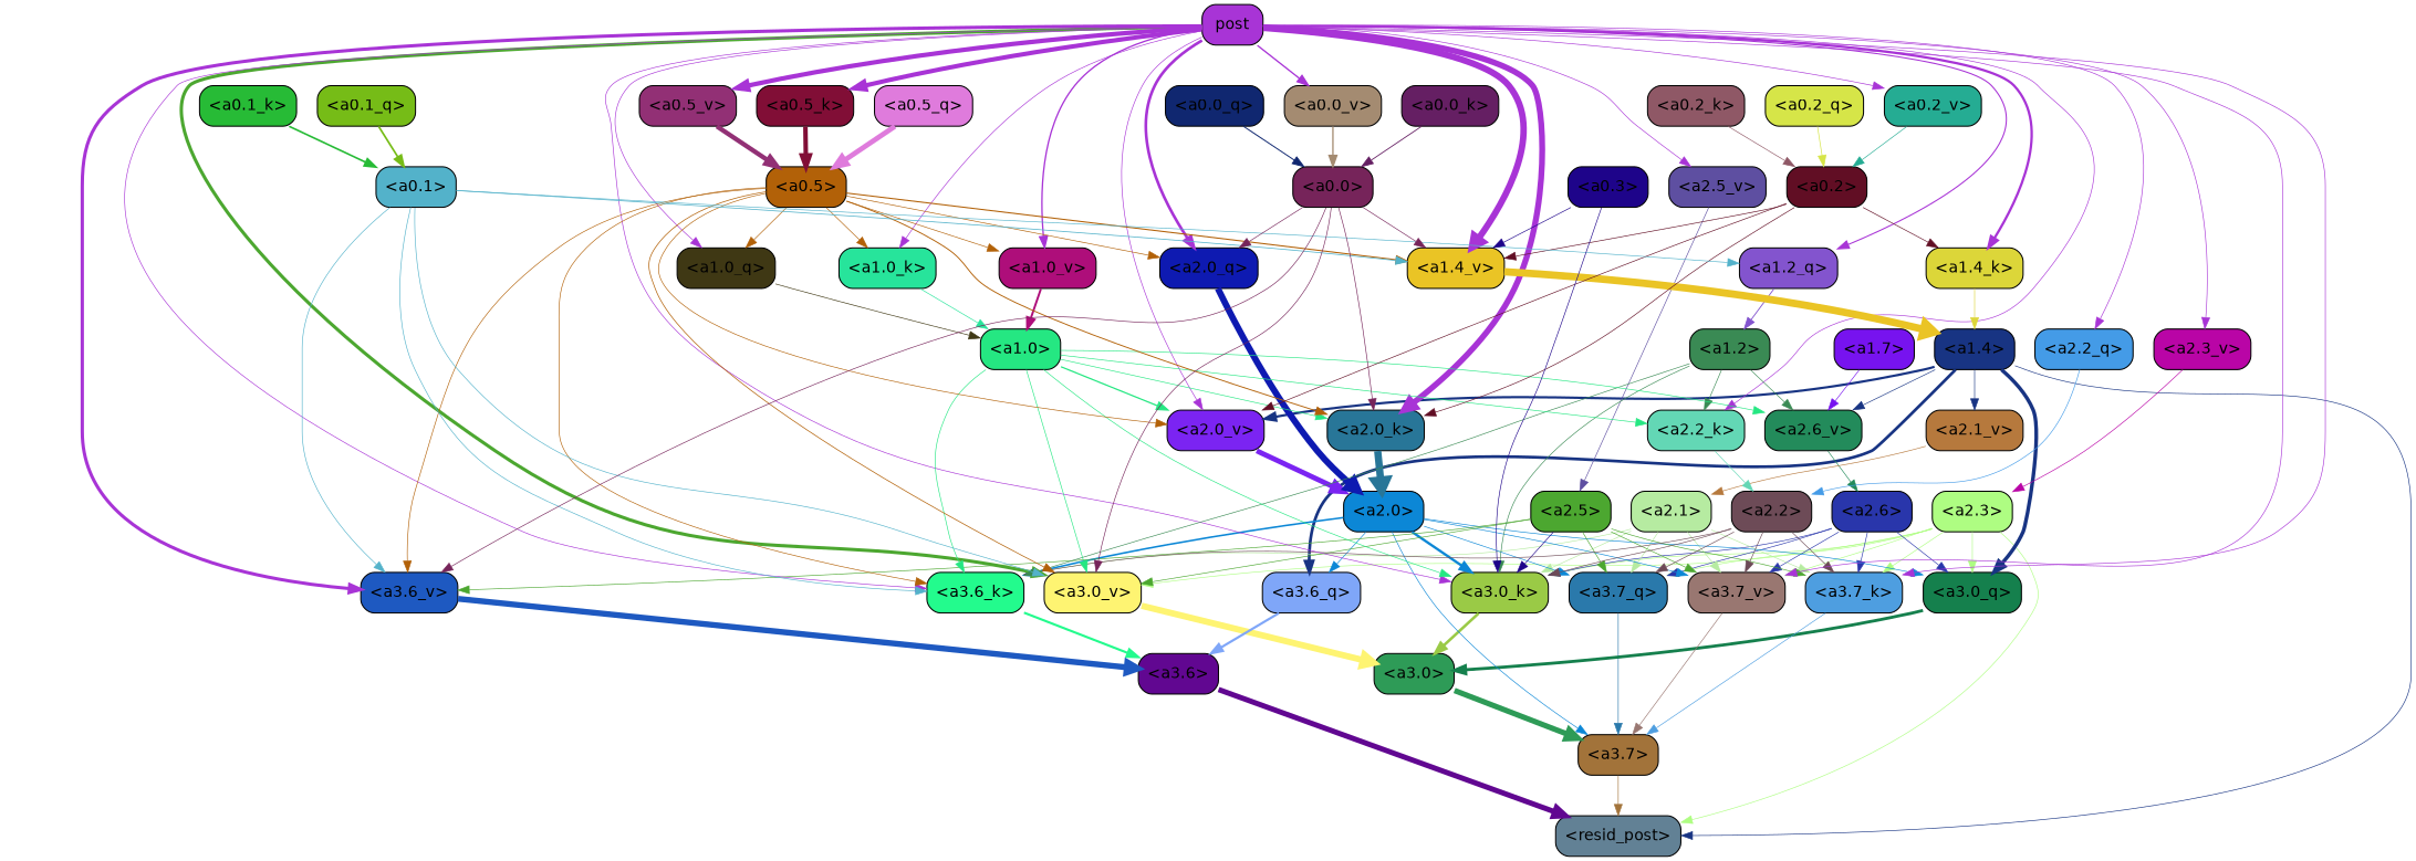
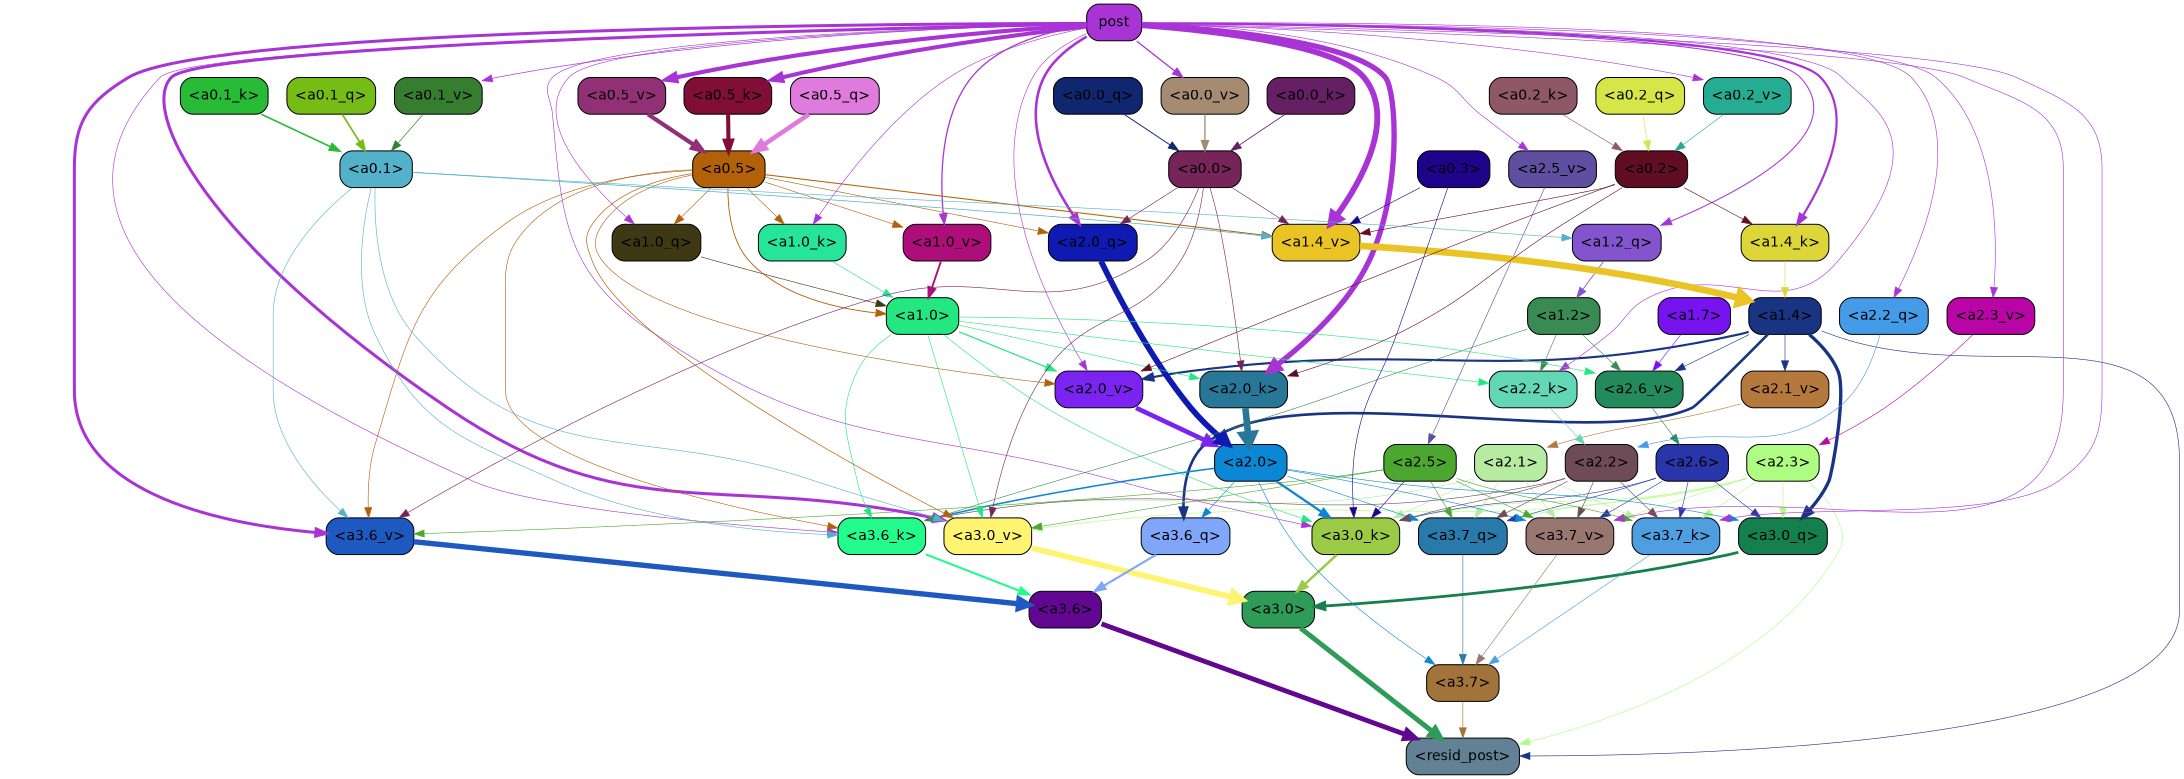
  strict digraph {
    splines=true
    node [color=black fontname=Helvetica shape=box style="filled, rounded"]
    edge [color="#a834d6" penwidth=0.6]
    "<a3.7>" [fillcolor="#a2733a"]
    "<resid_post>" [fillcolor="#628195"]
    "<a3.6>" [fillcolor="#610791"]
    "<a3.0>" [fillcolor="#2e9b57"]
    "<a2.3>" [fillcolor="#aefd82"]
    "<a3.7_q>" [fillcolor="#2a79ab"]
    "<a3.0_q>" [fillcolor="#15804d"]
    "<a3.7_k>" [fillcolor="#4e9ee0"]
    "<a3.0_k>" [fillcolor="#9aca46"]
    "<a3.7_v>" [fillcolor="#997771"]
    "<a3.0_v>" [fillcolor="#fef472"]
    "<a1.4>" [fillcolor="#183483"]
    "<a3.6_q>" [fillcolor="#7fa6f8"]
    "<a2.6_v>" [fillcolor="#238b5b"]
    "<a2.1_v>" [fillcolor="#b6793d"]
    "<a2.0_v>" [fillcolor="#7b24f2"]
    "<a2.6>" [fillcolor="#2936ab"]
    "<a2.1>" [fillcolor="#b6eba1"]
    "<a2.0>" [fillcolor="#0c87d6"]
    "<a3.6_k>" [fillcolor="#23fb8d"]
    "<a3.6_v>" [fillcolor="#1e59c1"]
    "<a2.5>" [fillcolor="#4ca730"]
    "<a2.2>" [fillcolor="#6d4b57"]
    n24 [fillcolor="#a834d6" label=post]
    "<a2.2_q>" [fillcolor="#449be7"]
    "<a2.0_q>" [fillcolor="#0e1ab1"]
    "<a2.2_k>" [fillcolor="#63d7b5"]
    "<a2.0_k>" [fillcolor="#287698"]
    "<a2.5_v>" [fillcolor="#5e4fa1"]
    "<a2.3_v>" [fillcolor="#b905a6"]
    "<a1.2_q>" [fillcolor="#8354ce"]
    "<a1.0_q>" [fillcolor="#3f3814"]
    "<a1.4_k>" [fillcolor="#dcd639"]
    "<a1.0_k>" [fillcolor="#27e49b"]
    "<a1.4_v>" [fillcolor="#eac425"]
    "<a1.0_v>" [fillcolor="#ae0e7a"]
    "<a0.5_k>" [fillcolor="#810e36"]
    "<a0.5_v>" [fillcolor="#923075"]
    "<a0.2_v>" [fillcolor="#25ac93"]
+   "<a0.1_v>" [fillcolor="#377d30"]
    "<a0.0_v>" [fillcolor="#a48b71"]
    "<a1.2>" [fillcolor="#3a8a54"]
    "<a1.0>" [fillcolor="#25e782"]
    "<a0.5>" [fillcolor="#b26108"]
    "<a0.2>" [fillcolor="#610e24"]
    "<a0.1>" [fillcolor="#53b2ca"]
    "<a0.0>" [fillcolor="#76245a"]
    "<a0.3>" [fillcolor="#1e048a"]
    "<a1.7>" [fillcolor="#7713ef"]
    "<a0.5_q>" [fillcolor="#df7bdc"]
    "<a0.2_q>" [fillcolor="#d6e548"]
    "<a0.1_q>" [fillcolor="#76bc17"]
    "<a0.0_q>" [fillcolor="#102770"]
    "<a0.2_k>" [fillcolor="#8f5866"]
    "<a0.1_k>" [fillcolor="#27bb36"]
    "<a0.0_k>" [fillcolor="#651f63"]
    "<a3.7>" -> "<resid_post>" [color="#a2733a"]
    "<a3.6>" -> "<resid_post>" [color="#610791" penwidth=4.753257989883423]
-   "<a3.0>" -> "<a3.7>" [color="#2e9b57" penwidth=4.90053927898407]
+   "<a3.0>" -> "<resid_post>" [color="#2e9b57" penwidth=4.90053927898407]
    "<a2.3>" -> "<resid_post>" [color="#aefd82"]
    "<a2.3>" -> "<a3.7_q>" [color="#aefd82"]
    "<a2.3>" -> "<a3.0_q>" [color="#aefd82"]
    "<a2.3>" -> "<a3.7_k>" [color="#aefd82"]
    "<a2.3>" -> "<a3.0_k>" [color="#aefd82"]
    "<a2.3>" -> "<a3.7_v>" [color="#aefd82"]
    "<a2.3>" -> "<a3.0_v>" [color="#aefd82"]
    "<a3.7_q>" -> "<a3.7>" [color="#2a79ab"]
    "<a3.0_q>" -> "<a3.0>" [color="#15804d" penwidth=2.7421876192092896]
    "<a3.7_k>" -> "<a3.7>" [color="#4e9ee0"]
    "<a3.0_k>" -> "<a3.0>" [color="#9aca46" penwidth=2.476402521133423]
    "<a3.7_v>" -> "<a3.7>" [color="#997771"]
    "<a3.0_v>" -> "<a3.0>" [color="#fef472" penwidth=5.652270674705505]
    "<a1.4>" -> "<resid_post>" [color="#183483"]
    "<a1.4>" -> "<a3.0_q>" [color="#183483" penwidth=3.2779015004634857]
    "<a1.4>" -> "<a3.6_q>" [color="#183483" penwidth=2.6043437719345093]
    "<a1.4>" -> "<a2.6_v>" [color="#183483"]
    "<a1.4>" -> "<a2.1_v>" [color="#183483"]
    "<a1.4>" -> "<a2.0_v>" [color="#183483" penwidth=2.089712530374527]
    "<a3.6_q>" -> "<a3.6>" [color="#7fa6f8" penwidth=2.091020345687866]
    "<a2.6_v>" -> "<a2.6>" [color="#238b5b"]
    "<a2.1_v>" -> "<a2.1>" [color="#b6793d"]
    "<a2.0_v>" -> "<a2.0>" [color="#7b24f2" penwidth=4.569358706474304]
    "<a2.6>" -> "<a3.7_q>" [color="#2936ab"]
    "<a2.6>" -> "<a3.0_q>" [color="#2936ab"]
    "<a2.6>" -> "<a3.7_k>" [color="#2936ab"]
    "<a2.6>" -> "<a3.0_k>" [color="#2936ab"]
    "<a2.6>" -> "<a3.7_v>" [color="#2936ab"]
    "<a2.1>" -> "<a3.7_q>" [color="#b6eba1"]
    "<a2.1>" -> "<a3.7_k>" [color="#b6eba1"]
    "<a2.1>" -> "<a3.0_k>" [color="#b6eba1"]
    "<a2.1>" -> "<a3.7_v>" [color="#b6eba1"]
    "<a2.1>" -> "<a3.6_k>" [color="#b6eba1"]
    "<a2.0>" -> "<a3.7>" [color="#0c87d6"]
    "<a2.0>" -> "<a3.7_q>" [color="#0c87d6"]
    "<a2.0>" -> "<a3.0_q>" [color="#0c87d6"]
    "<a2.0>" -> "<a3.0_k>" [color="#0c87d6" penwidth=2.2551413774490356]
    "<a2.0>" -> "<a3.7_v>" [color="#0c87d6"]
    "<a2.0>" -> "<a3.6_q>" [color="#0c87d6"]
    "<a2.0>" -> "<a3.6_k>" [color="#0c87d6" penwidth=1.5290023684501648]
    "<a3.6_k>" -> "<a3.6>" [color="#23fb8d" penwidth=2.048597991466522]
    "<a3.6_v>" -> "<a3.6>" [color="#1e59c1" penwidth=5.2550448179244995]
    "<a2.5>" -> "<a3.7_q>" [color="#4ca730"]
    "<a2.5>" -> "<a3.7_k>" [color="#4ca730"]
    "<a2.5>" -> "<a3.0_k>" [color="#1e048a"]
    "<a2.5>" -> "<a3.7_v>" [color="#4ca730"]
    "<a2.5>" -> "<a3.0_v>" [color="#4ca730"]
    "<a2.5>" -> "<a3.6_v>" [color="#4ca730"]
    "<a2.2>" -> "<a3.7_q>" [color="#6d4b57"]
    "<a2.2>" -> "<a3.7_k>" [color="#6d4b57"]
    "<a2.2>" -> "<a3.0_k>" [color="#6d4b57"]
    "<a2.2>" -> "<a3.7_v>" [color="#6d4b57"]
    "<a2.2>" -> "<a3.6_k>" [color="#6d4b57"]
    n24 -> "<a3.7_k>"
    n24 -> "<a3.0_k>"
    n24 -> "<a3.7_v>"
-   n24 -> "<a3.0_v>" [color="#4ca730" penwidth=2.972973108291626]
+   n24 -> "<a3.0_v>" [penwidth=2.972973108291626]
    n24 -> "<a2.0_v>"
    n24 -> "<a3.6_k>"
    n24 -> "<a3.6_v>" [penwidth=2.9556376338005066]
    n24 -> "<a2.2_q>"
    n24 -> "<a2.0_q>" [penwidth=2.540744114667177]
    n24 -> "<a2.2_k>"
    n24 -> "<a2.0_k>" [penwidth=5.233989953994751]
    n24 -> "<a2.5_v>"
    n24 -> "<a2.3_v>"
    n24 -> "<a1.2_q>" [penwidth=1.0232882499694824]
    n24 -> "<a1.0_q>"
    n24 -> "<a1.4_k>" [penwidth=2.181154489517212]
    n24 -> "<a1.0_k>"
    n24 -> "<a1.4_v>" [penwidth=5.707561254501343]
    n24 -> "<a1.0_v>" [penwidth=1.26310396194458]
    n24 -> "<a0.5_k>" [penwidth=3.9719181060791016]
    n24 -> "<a0.5_v>" [penwidth=4.048895955085754]
    n24 -> "<a0.2_v>"
+   n24 -> "<a0.1_v>" [penwidth=0.685732364654541]
    n24 -> "<a0.0_v>" [penwidth=1.2662250995635986]
    "<a2.2_q>" -> "<a2.2>" [color="#449be7"]
    "<a2.0_q>" -> "<a2.0>" [color="#0e1ab1" penwidth=5.6763341426849365]
    "<a2.2_k>" -> "<a2.2>" [color="#63d7b5"]
    "<a2.0_k>" -> "<a2.0>" [color="#287698" penwidth=6.450865745544434]
    "<a2.5_v>" -> "<a2.5>" [color="#5e4fa1"]
    "<a2.3_v>" -> "<a2.3>" [color="#b905a6"]
    "<a1.2_q>" -> "<a1.2>" [color="#8354ce" penwidth=0.8473789691925049]
    "<a1.0_q>" -> "<a1.0>" [color="#3f3814"]
    "<a1.4_k>" -> "<a1.4>" [color="#dcd639"]
    "<a1.0_k>" -> "<a1.0>" [color="#27e49b"]
    "<a1.4_v>" -> "<a1.4>" [color="#eac425" penwidth=6.609479665756226]
    "<a1.0_v>" -> "<a1.0>" [color="#ae0e7a" penwidth=1.862385869026184]
    "<a0.5_k>" -> "<a0.5>" [color="#810e36" penwidth=3.994816780090332]
    "<a0.5_v>" -> "<a0.5>" [color="#923075" penwidth=4.101986527442932]
    "<a0.2_v>" -> "<a0.2>" [color="#25ac93"]
+   "<a0.1_v>" -> "<a0.1>" [color="#377d30" penwidth=0.6931805610656738]
    "<a0.0_v>" -> "<a0.0>" [color="#a48b71" penwidth=1.2705905437469482]
-   "<a1.2>" -> "<a3.0_k>" [color="#3a8a54"]
    "<a1.2>" -> "<a2.6_v>" [color="#3a8a54"]
    "<a1.2>" -> "<a3.6_k>" [color="#3a8a54"]
    "<a1.2>" -> "<a2.2_k>" [color="#3a8a54"]
    "<a1.0>" -> "<a3.0_k>" [color="#25e782"]
    "<a1.0>" -> "<a3.0_v>" [color="#25e782"]
    "<a1.0>" -> "<a2.6_v>" [color="#25e782"]
    "<a1.0>" -> "<a2.0_v>" [color="#25e782" penwidth=1.1915444135665894]
    "<a1.0>" -> "<a3.6_k>" [color="#25e782"]
    "<a1.0>" -> "<a2.2_k>" [color="#25e782"]
    "<a1.0>" -> "<a2.0_k>" [color="#25e782"]
    "<a0.5>" -> "<a3.0_v>" [color="#b26108" penwidth=0.6790935099124908]
    "<a0.5>" -> "<a2.0_v>" [color="#b26108"]
    "<a0.5>" -> "<a3.6_k>" [color="#b26108"]
    "<a0.5>" -> "<a3.6_v>" [color="#b26108"]
    "<a0.5>" -> "<a2.0_q>" [color="#b26108"]
-   "<a0.5>" -> "<a2.0_k>" [color="#b26108" penwidth=0.8868831396102905]
+   "<a0.5>" -> "<a1.0>" [color="#b26108" penwidth=0.8868831396102905]
    "<a0.5>" -> "<a1.0_q>" [color="#b26108"]
    "<a0.5>" -> "<a1.0_k>" [color="#b26108"]
    "<a0.5>" -> "<a1.4_v>" [color="#b26108" penwidth=1.0242966413497925]
    "<a0.5>" -> "<a1.0_v>" [color="#b26108"]
    "<a0.2>" -> "<a2.0_v>" [color="#610e24"]
    "<a0.2>" -> "<a2.0_k>" [color="#610e24"]
    "<a0.2>" -> "<a1.4_k>" [color="#610e24"]
    "<a0.2>" -> "<a1.4_v>" [color="#610e24"]
    "<a0.1>" -> "<a3.0_v>" [color="#53b2ca"]
    "<a0.1>" -> "<a3.6_k>" [color="#53b2ca"]
    "<a0.1>" -> "<a3.6_v>" [color="#53b2ca"]
    "<a0.1>" -> "<a1.2_q>" [color="#53b2ca"]
    "<a0.1>" -> "<a1.4_v>" [color="#53b2ca" penwidth=0.7291159629821777]
    "<a0.0>" -> "<a3.0_v>" [color="#76245a"]
    "<a0.0>" -> "<a3.6_v>" [color="#76245a"]
    "<a0.0>" -> "<a2.0_q>" [color="#76245a"]
    "<a0.0>" -> "<a2.0_k>" [color="#76245a"]
    "<a0.0>" -> "<a1.4_v>" [color="#76245a"]
    "<a0.3>" -> "<a3.0_k>" [color="#1e048a"]
    "<a0.3>" -> "<a1.4_v>" [color="#1e048a"]
    "<a1.7>" -> "<a2.6_v>" [color="#7713ef"]
    "<a0.5_q>" -> "<a0.5>" [color="#df7bdc" penwidth=4.525571644306183]
    "<a0.2_q>" -> "<a0.2>" [color="#d6e548" penwidth=0.650632381439209]
    "<a0.1_q>" -> "<a0.1>" [color="#76bc17" penwidth=1.6614570617675781]
    "<a0.0_q>" -> "<a0.0>" [color="#102770" penwidth=0.9274430274963379]
    "<a0.2_k>" -> "<a0.2>" [color="#8f5866"]
    "<a0.1_k>" -> "<a0.1>" [color="#27bb36" penwidth=1.5859735012054443]
    "<a0.0_k>" -> "<a0.0>" [color="#651f63" penwidth=0.8134422302246094]
  }
